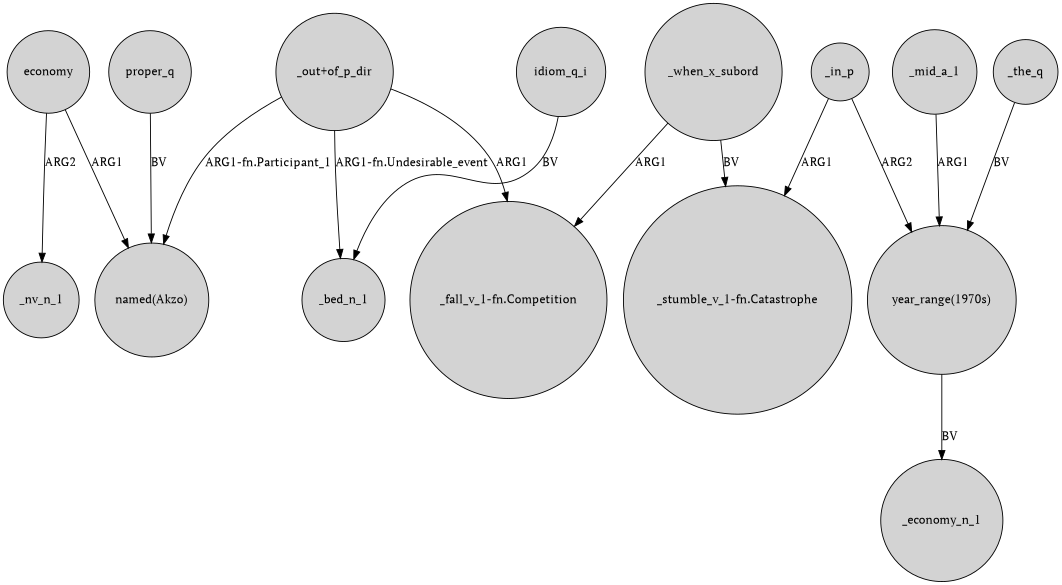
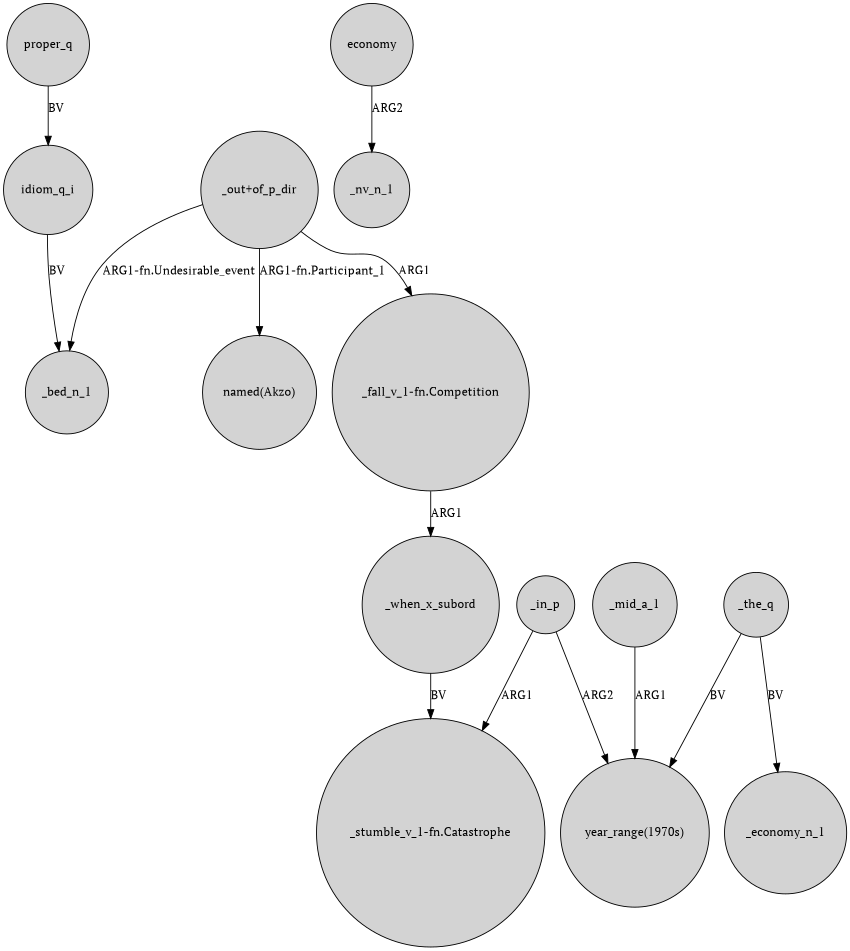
  digraph {
    fontname="PT Serif"
    node [fontname="PT Serif" shape=circle style=filled]
    edge [fontname="PT Serif"]
    proper_q
    "named(Akzo)"
    _when_x_subord
    "_fall_v_1-fn.Competition"
    "_stumble_v_1-fn.Catastrophe"
    n6 [label=economy]
    _nv_n_1
    _mid_a_1
    "year_range(1970s)"
    _the_q
    _economy_n_1
    idiom_q_i
    _bed_n_1
    "_out+of_p_dir"
    _in_p
-   proper_q -> "named(Akzo)" [label=BV]
-   _when_x_subord -> "_fall_v_1-fn.Competition" [label=ARG1]
+   proper_q -> idiom_q_i [label=BV]
+   "_fall_v_1-fn.Competition" -> _when_x_subord [label=ARG1]
    _when_x_subord -> "_stumble_v_1-fn.Catastrophe" [label=BV]
-   n6 -> "named(Akzo)" [label=ARG1]
    n6 -> _nv_n_1 [label=ARG2]
    _mid_a_1 -> "year_range(1970s)" [label=ARG1]
    _the_q -> "year_range(1970s)" [label=BV]
-   "year_range(1970s)" -> _economy_n_1 [label=BV]
+   _the_q -> _economy_n_1 [label=BV]
    idiom_q_i -> _bed_n_1 [label=BV]
    "_out+of_p_dir" -> "named(Akzo)" [label="ARG1-fn.Participant_1"]
    "_out+of_p_dir" -> "_fall_v_1-fn.Competition" [label=ARG1]
    "_out+of_p_dir" -> _bed_n_1 [label="ARG1-fn.Undesirable_event"]
    _in_p -> "_stumble_v_1-fn.Catastrophe" [label=ARG1]
    _in_p -> "year_range(1970s)" [label=ARG2]
  }
